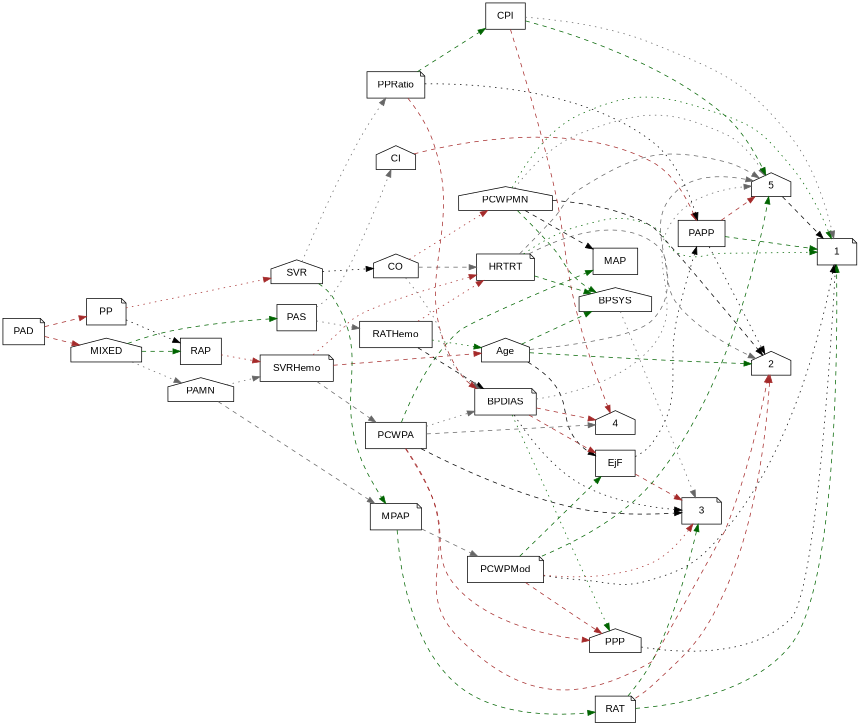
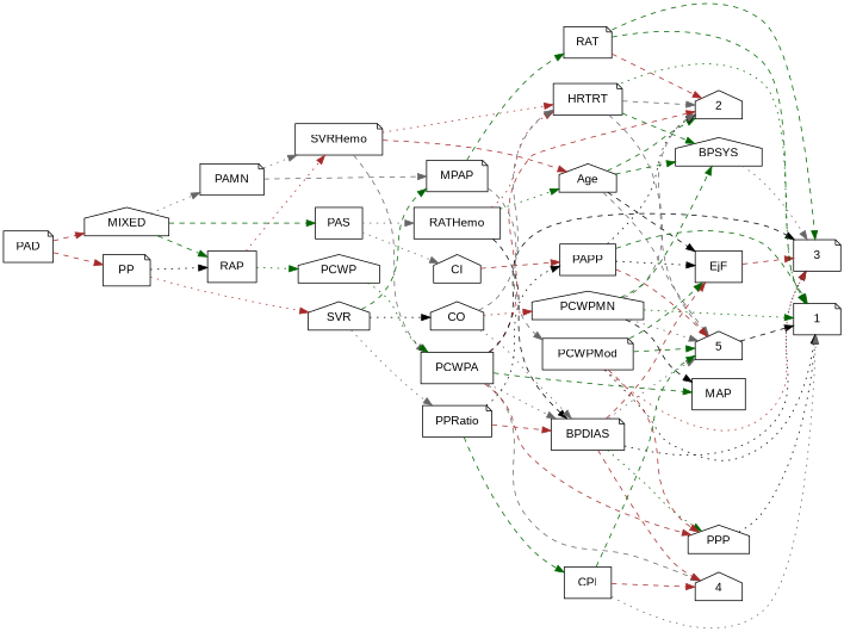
  strict digraph {
    fontname="Liberation Sans"
    rankdir=LR
    node [fontname="Liberation Sans" shape=note]
    edge [color=darkgreen fontname="Liberation Sans" style=dashed]
    1 [height=0.5 width=0.75]
    2 [height=0.5 shape=house width=0.75]
    3 [height=0.5 width=0.75]
    4 [height=0.5 shape=house width=0.75]
    5 [height=0.5 shape=house width=0.75]
    Age [height=0.5 shape=house width=0.75]
    EjF [height=0.5 shape=box width=0.75]
    BPSYS [height=0.5 shape=house width=1.0471]
    RAP [height=0.5 shape=box width=0.77632]
    SVRHemo [height=0.5 width=1.3902]
+   PCWP [height=0.5 shape=house width=0.97491]
    HRTRT [height=0.5 width=1.1013]
    PCWPA [height=0.5 shape=box width=1.1555]
    BPDIAS [height=0.5 width=1.1735]
    PPP [height=0.5 shape=house width=0.75]
    MAP [height=0.5 shape=box width=0.84854]
    MIXED [height=0.5 shape=house width=1.1193]
    PAS [height=0.5 shape=box width=0.75]
-   PAMN [height=0.5 shape=house width=1.011]
+   PAMN [height=0.5 width=1.011]
    RATHemo [height=0.5 shape=box width=1.3721]
    CI [height=0.5 shape=house width=0.75]
    MPAP [height=0.5 width=0.97491]
    PAPP [height=0.5 shape=box width=0.88464]
    RAT [height=0.5 width=0.75827]
    PCWPMod [height=0.5 width=1.4443]
    PAD [height=0.5 width=0.79437]
    PP [height=0.5 width=0.75]
    SVR [height=0.5 shape=house width=0.77632]
    CO [height=0.5 shape=house width=0.75]
    PPRatio [height=0.5 width=1.1013]
    PCWPMN [height=0.5 shape=house width=1.3902]
    CPI [height=0.5 shape=box width=0.75]
    5 -> 1 [color=black]
    Age -> 2
    Age -> 5 [color=gray40]
    Age -> EjF [color=black]
    Age -> BPSYS
    EjF -> 3 [color=brown]
    BPSYS -> 3 [color=gray40 style=dotted]
    RAP -> SVRHemo [color=brown style=dotted]
+   RAP -> PCWP [style=dotted]
    SVRHemo -> Age [color=brown]
    SVRHemo -> HRTRT [color=brown style=dotted]
    SVRHemo -> PCWPA [color=gray40]
+   PCWP -> PCWPA [style=dotted]
    HRTRT -> 1 [style=dotted]
    HRTRT -> 2 [color=gray40]
    HRTRT -> 5 [color=gray40]
    HRTRT -> BPSYS
    PCWPA -> 2 [color=brown]
    PCWPA -> 3 [color=black]
    PCWPA -> 4 [color=gray40]
    PCWPA -> BPDIAS [color=gray40 style=dotted]
    PCWPA -> PPP [color=brown]
    PCWPA -> MAP
    BPDIAS -> 3 [color=black style=dotted]
    BPDIAS -> 4 [color=brown]
    BPDIAS -> 5 [color=gray40 style=dotted]
    BPDIAS -> EjF [color=brown]
    BPDIAS -> PPP [style=dotted]
    PPP -> 1 [color=black style=dotted]
    MIXED -> RAP
    MIXED -> PAS
    MIXED -> PAMN [color=gray40 style=dotted]
    PAS -> RATHemo [color=gray40 style=dotted]
    PAS -> CI [color=gray40 style=dotted]
    PAMN -> SVRHemo [color=gray40 style=dotted]
    PAMN -> MPAP [color=gray40]
    RATHemo -> Age [style=dotted]
    RATHemo -> HRTRT [color=brown style=dotted]
    RATHemo -> BPDIAS [color=black]
    CI -> PAPP [color=brown]
    MPAP -> RAT
    MPAP -> PCWPMod [color=gray40]
    PAPP -> 1
    PAPP -> 2 [color=black style=dotted]
    PAPP -> 5 [color=brown]
-   EjF -> PAPP [color=black style=dotted]
+   PAPP -> EjF [color=black style=dotted]
    RAT -> 1
    RAT -> 2 [color=brown]
    RAT -> 3
    PCWPMod -> 1 [color=black style=dotted]
    PCWPMod -> 3 [color=brown style=dotted]
    PCWPMod -> 5
    PCWPMod -> EjF
    PCWPMod -> PPP [color=brown]
    PAD -> MIXED [color=brown]
    PAD -> PP [color=brown]
    PP -> RAP [color=black style=dotted]
    PP -> SVR [color=brown style=dotted]
    SVR -> MPAP
    SVR -> CO [color=black style=dotted]
    SVR -> PPRatio [color=gray40 style=dotted]
    CO -> HRTRT [color=gray40]
    CO -> BPDIAS [color=gray40 style=dotted]
    CO -> PCWPMN [color=brown style=dotted]
    PPRatio -> BPDIAS [color=brown]
    PPRatio -> PAPP [color=black style=dotted]
    PPRatio -> CPI
    PCWPMN -> 1 [style=dotted]
-   PCWPMN -> 2 [color=black]
+   PCWPMN -> 2 [color=gray40]
    PCWPMN -> 5 [color=gray40 style=dotted]
    PCWPMN -> BPSYS
    PCWPMN -> MAP [color=black]
    CPI -> 1 [color=gray40 style=dotted]
    CPI -> 4 [color=brown]
    CPI -> 5
  }
